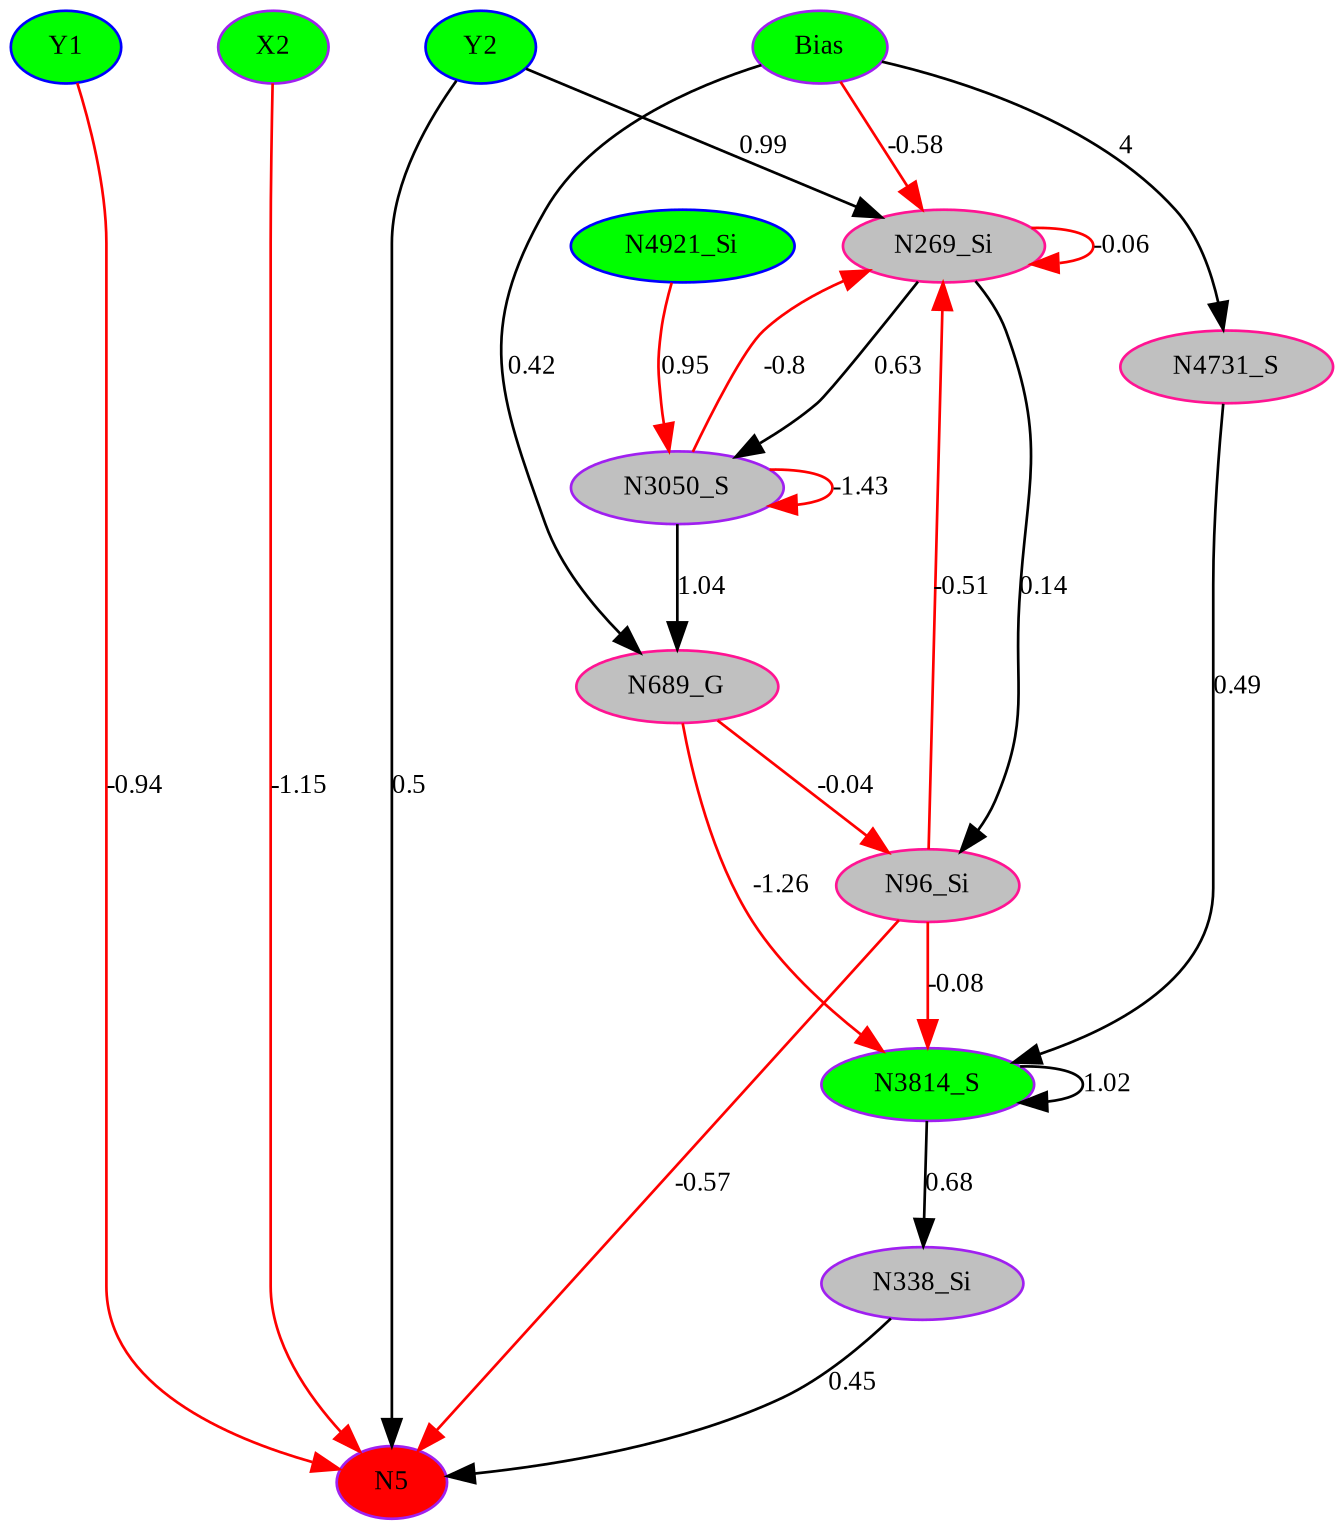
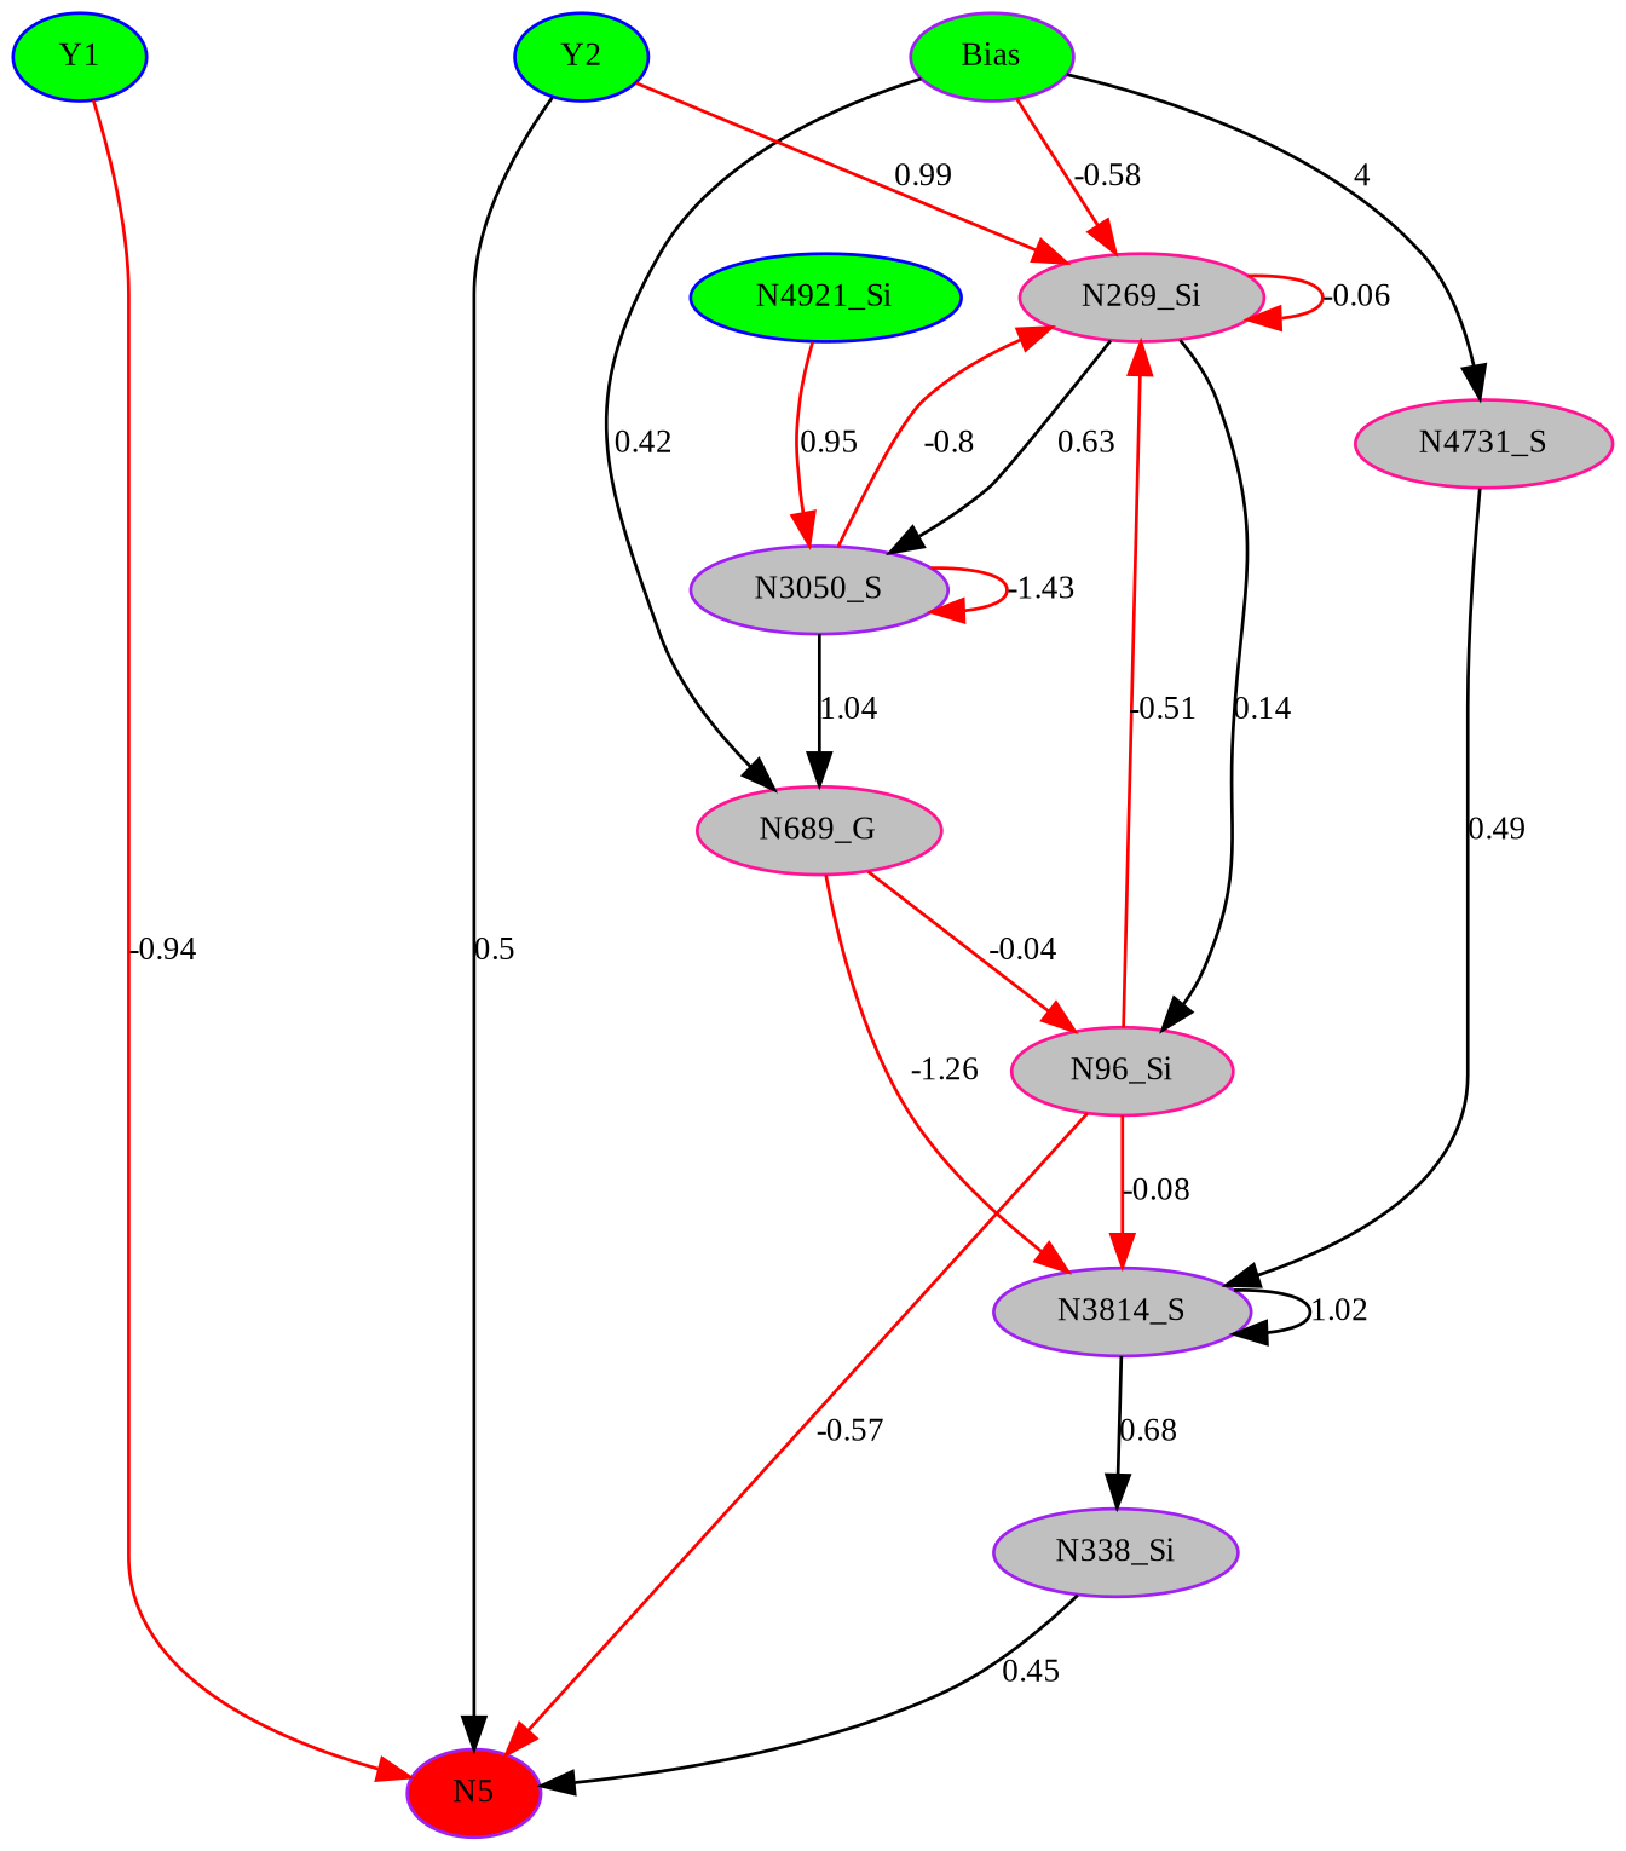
  digraph {
    fontname="Liberation Serif"
    node [color=purple fillcolor=gray fontname="Liberation Serif" fontsize=10 shape=ellipse style=filled]
    edge [color=red fontname="Liberation Serif" fontsize=10]
    N5 [fillcolor=red height=0.1 width=0.1]
    n2 [fillcolor=green height=0.1 label=Bias width=0.1]
    n3 [color=blue fillcolor=green height=0.1 label=Y1 width=0.1]
-   n4 [fillcolor=green height=0.1 label=X2 width=0.1]
    n5 [color=blue fillcolor=green height=0.1 label=Y2 width=0.1]
    n6 [color=deeppink height=0.1 label=N269_Si width=0.1]
    n7 [color=deeppink height=0.1 label=N689_G width=0.1]
    n8 [color=deeppink height=0.1 label=N4731_S width=0.1]
    n9 [color=deeppink height=0.1 label=N96_Si width=0.1]
    n10 [height=0.1 label=N3050_S width=0.1]
-   n11 [fillcolor=green height=0.1 label=N3814_S width=0.1]
+   n11 [height=0.1 label=N3814_S width=0.1]
    n12 [color=blue fillcolor=green height=0.1 label=N4921_Si width=0.1]
    n13 [height=0.1 label=N338_Si width=0.1]
    subgraph sub_1 {
      rank=same
      N5
    }
    subgraph sub_2 {
      rank=same
      n2
      n3
-     n4
      n5
    }
    n2 -> n6 [arrowType=inv label=-0.58]
    n2 -> n7 [color=black label=0.42]
    n2 -> n8 [color=black label=4]
    n3 -> N5 [arrowType=inv label=-0.94]
-   n3 -> n4 [style=invis color="" fontsize=""]
-   n4 -> N5 [arrowType=inv label=-1.15]
-   n4 -> n5 [style=invis color="" fontsize=""]
    n5 -> N5 [color=black label=0.5]
    n5 -> n2 [style=invis color="" fontsize=""]
-   n5 -> n6 [color=black label=0.99]
+   n5 -> n6 [label=0.99]
    n6 -> n6 [arrowType=inv label=-0.06]
    n6 -> n9 [color=black label=0.14]
    n6 -> n10 [color=black label=0.63]
    n7 -> n9 [arrowType=inv label=-0.04]
    n7 -> n11 [arrowType=inv label=-1.26]
    n8 -> n11 [color=black label=0.49]
    n9 -> N5 [arrowType=inv label=-0.57]
    n9 -> n6 [arrowType=inv label=-0.51]
    n9 -> n11 [arrowType=inv label=-0.08]
    n10 -> n6 [arrowType=inv label=-0.8]
    n10 -> n7 [color=black label=1.04]
    n10 -> n10 [arrowType=inv label=-1.43]
    n11 -> n11 [color=black label=1.02]
    n11 -> n13 [color=black label=0.68]
    n12 -> n10 [label=0.95]
    n13 -> N5 [color=black label=0.45]
  }
